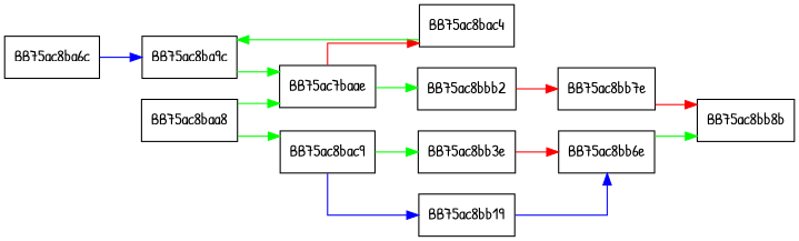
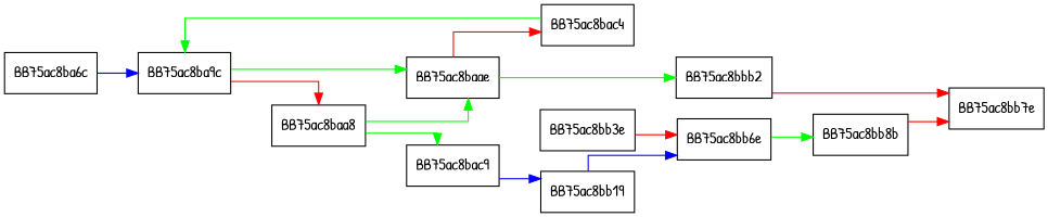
  digraph {
    fontname="Patrick Hand"
    rankdir=LR
    splines=ortho
    node [fontname="Patrick Hand" shape=box]
    edge [color=green fontname="Patrick Hand"]
    BB75ac8ba6c
    BB75ac8ba9c
-   BB75ac8baae [label=BB75ac7baae]
+   BB75ac8baae
    BB75ac8baa8
    BB75ac8bbb2
    BB75ac8bac4
    BB75ac8bac9
    BB75ac8bb7e
    BB75ac8bb3e
    BB75ac8bb19
    BB75ac8bb6e
    BB75ac8bb8b
    BB75ac8ba6c -> BB75ac8ba9c [color=blue]
    BB75ac8ba9c -> BB75ac8baae
+   BB75ac8ba9c -> BB75ac8baa8 [color=red]
    BB75ac8baae -> BB75ac8bbb2
    BB75ac8baae -> BB75ac8bac4 [color=red]
    BB75ac8baa8 -> BB75ac8baae
    BB75ac8baa8 -> BB75ac8bac9
    BB75ac8bbb2 -> BB75ac8bb7e [color=red]
    BB75ac8bac4 -> BB75ac8ba9c
-   BB75ac8bac9 -> BB75ac8bb3e
    BB75ac8bac9 -> BB75ac8bb19 [color=blue]
-   BB75ac8bb7e -> BB75ac8bb8b [color=red]
+   BB75ac8bb8b -> BB75ac8bb7e [color=red]
    BB75ac8bb3e -> BB75ac8bb6e [color=red]
    BB75ac8bb19 -> BB75ac8bb6e [color=blue]
    BB75ac8bb6e -> BB75ac8bb8b
  }
